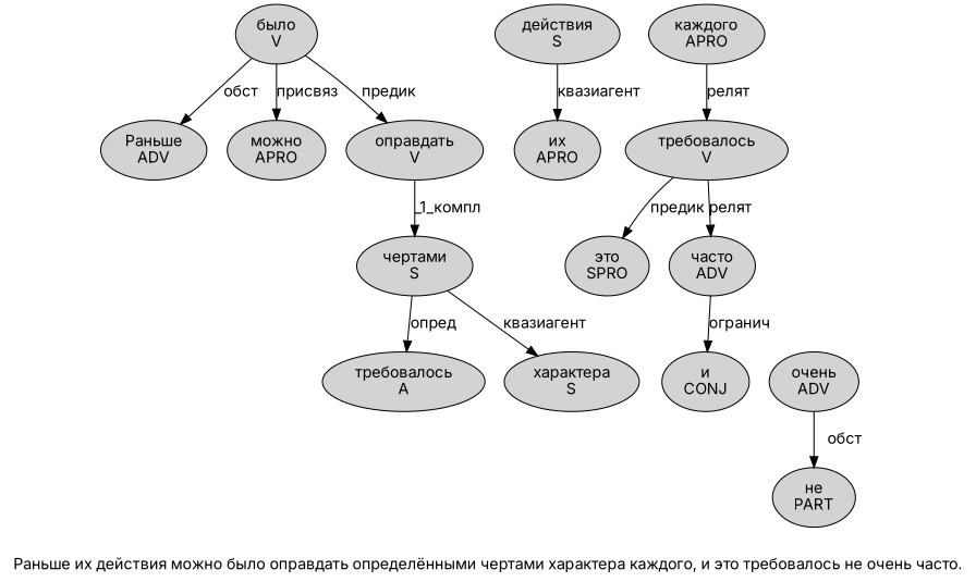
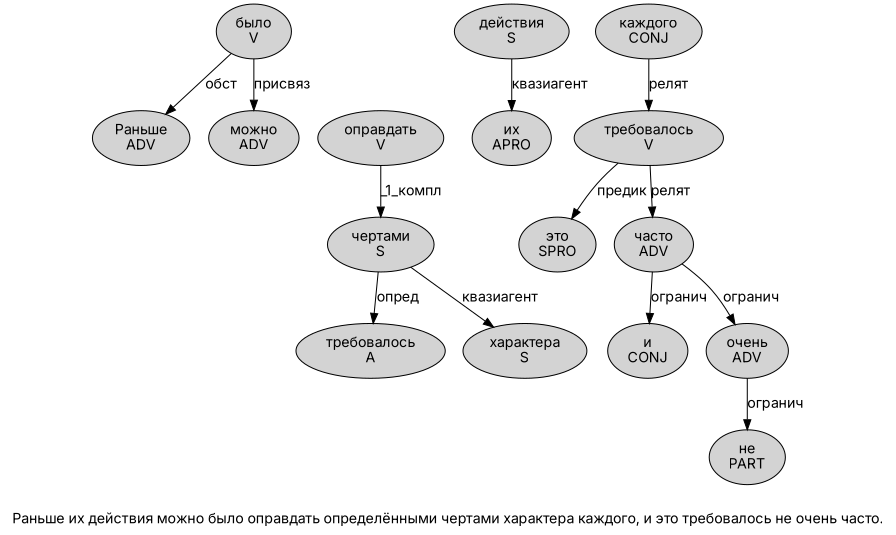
  digraph {
    fontname=Inter
    label="Раньше их действия можно было оправдать определёнными чертами характера каждого, и это требовалось не очень часто."
    node [fillcolor=lightgray fontname=Inter penwidth=1 shape=ellipse style=filled]
    edge [fontname=Inter]
    n1 [label="Раньше\nADV"]
    n2 [label="их\nAPRO"]
    n3 [label="действия\nS"]
-   n4 [label="можно\nAPRO"]
+   n4 [label="можно\nADV"]
    n5 [label="было\nV"]
    n6 [label="оправдать\nV"]
    n7 [label="чертами\nS"]
    n8 [label="требовалось\nA"]
    n9 [label="характера\nS"]
-   n10 [label="каждого\nAPRO"]
+   n10 [label="каждого\nCONJ"]
    n11 [label="требовалось\nV"]
    n12 [label="это\nSPRO"]
    n13 [label="часто\nADV"]
    n14 [label="и\nCONJ"]
    n15 [label="очень\nADV"]
    n16 [label="не\nPART"]
    n3 -> n2 [label="квазиагент"]
    n5 -> n1 [label="обст"]
    n5 -> n4 [label="присвяз"]
-   n5 -> n6 [label="предик"]
    n6 -> n7 [label="_1_компл"]
    n7 -> n8 [label="опред"]
    n7 -> n9 [label="квазиагент"]
    n10 -> n11 [label="релят"]
    n11 -> n12 [label="предик"]
    n11 -> n13 [label="релят"]
    n13 -> n14 [label="огранич"]
-   n15 -> n16 [label="обст"]
+   n13 -> n15 [label="огранич"]
+   n15 -> n16 [label="огранич"]
  }
